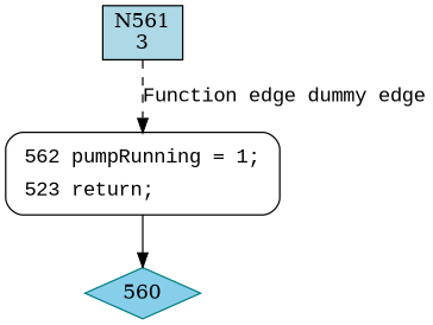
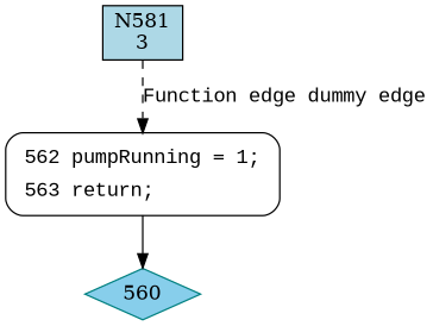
  digraph {
    node [style=filled]
-   n1 [color=black fillcolor=lightblue label="N561\n3" shape=box]
-   n2 [fillcolor=white fontname="Courier New" label=<<table border="0" cellborder="0" cellpadding="3" bgcolor="white"><tr><td align="right">562</td><td align="left">pumpRunning = 1;</td></tr><tr><td align="right">523</td><td align="left">return;</td></tr></table>> penwidth=1 shape=Mrecord style="filled,bold"]
+   n1 [color=black fillcolor=lightblue label="N581\n3" shape=box]
+   n2 [fillcolor=white fontname="Courier New" label=<<table border="0" cellborder="0" cellpadding="3" bgcolor="white"><tr><td align="right">562</td><td align="left">pumpRunning = 1;</td></tr><tr><td align="right">563</td><td align="left">return;</td></tr></table>> penwidth=1 shape=Mrecord style="filled,bold"]
    560 [color=teal fillcolor=skyblue shape=diamond]
    n1 -> n2 [fontname="Courier New" label="Function edge dummy edge" style=dashed]
    n2 -> 560 [style=solid]
  }
